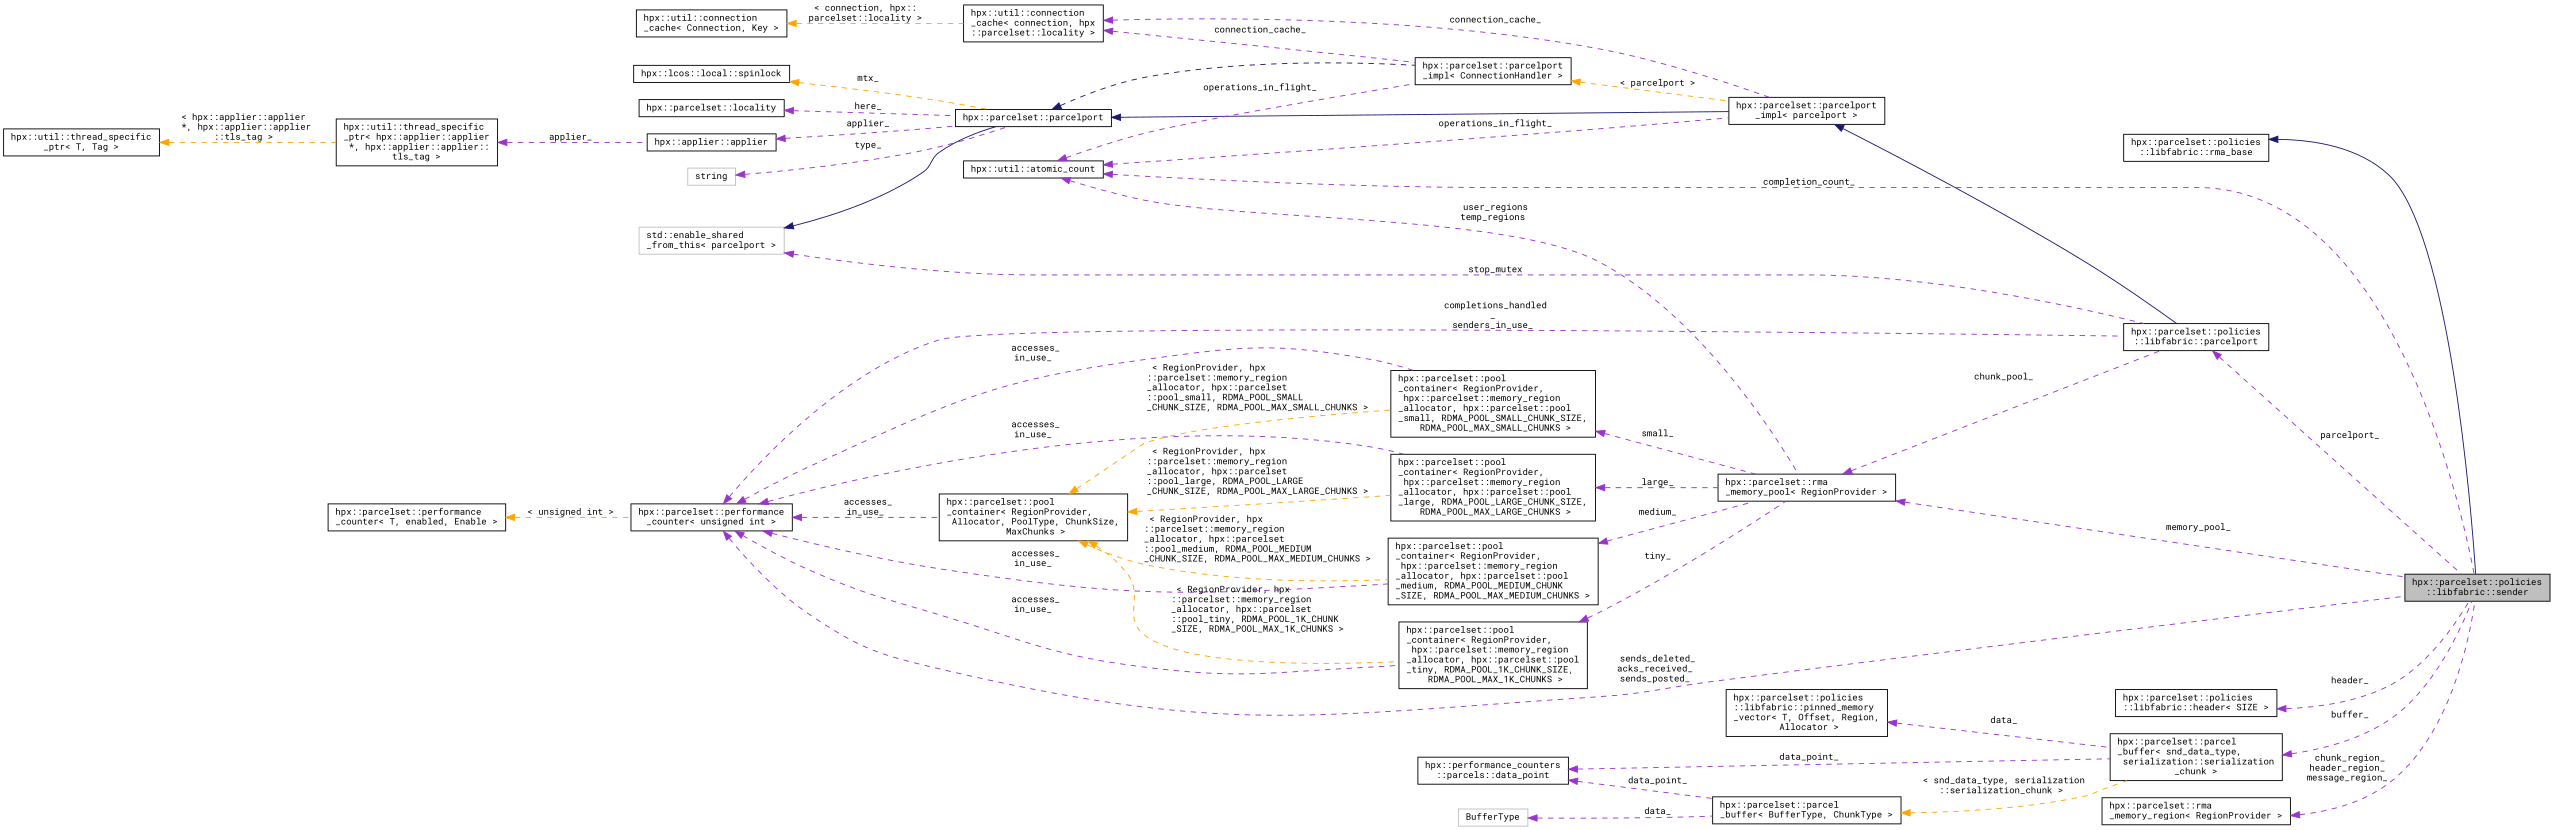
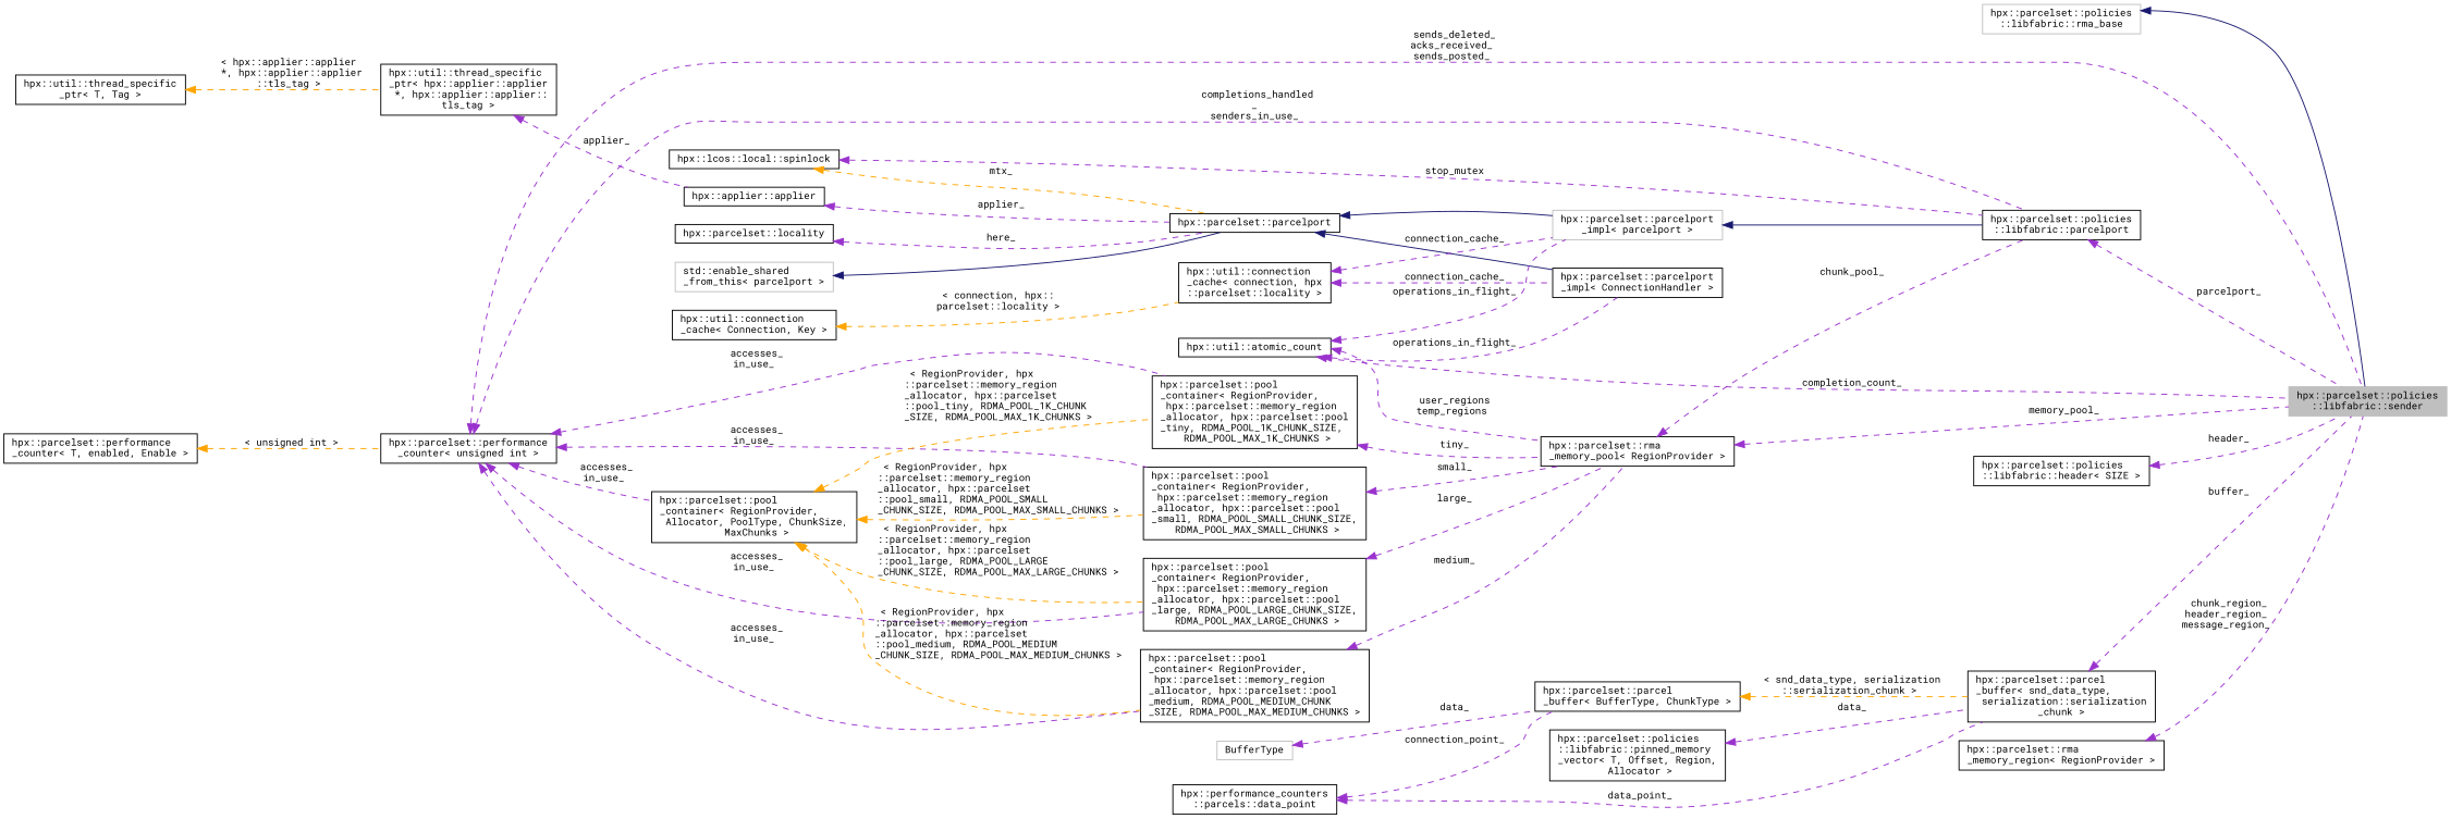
  digraph {
    fontname="Roboto Mono"
    rankdir=LR
    node [color=black fillcolor=white fontname="Roboto Mono" fontsize=10 shape=record style=filled]
    edge [color=darkorchid3 dir=back fontname="Roboto Mono" fontsize=10 labelfontname=Helvetica labelfontsize=10 style=dashed]
-   n1 [fillcolor=grey75 fontcolor=black height=0.2 label="hpx::parcelset::policies\l::libfabric::sender" width=0.4]
-   n2 [height=0.2 label="hpx::parcelset::policies\l::libfabric::rma_base" width=0.4]
+   n1 [color=grey75 fillcolor=grey75 fontcolor=black height=0.2 label="hpx::parcelset::policies\l::libfabric::sender" width=0.4]
+   n2 [color=grey75 height=0.2 label="hpx::parcelset::policies\l::libfabric::rma_base" width=0.4]
    n3 [height=0.2 label="hpx::parcelset::performance\l_counter\< unsigned int \>" width=0.4]
    n4 [height=0.2 label="hpx::parcelset::policies\l::libfabric::parcelport" width=0.4]
    n5 [height=0.2 label="hpx::parcelset::pool\l_container\< RegionProvider,\l hpx::parcelset::memory_region\l_allocator, hpx::parcelset::pool\l_tiny, RDMA_POOL_1K_CHUNK_SIZE,\l RDMA_POOL_MAX_1K_CHUNKS \>" width=0.4]
    n6 [height=0.2 label="hpx::parcelset::pool\l_container\< RegionProvider,\l Allocator, PoolType, ChunkSize,\l MaxChunks \>" width=0.4]
    n7 [height=0.2 label="hpx::parcelset::pool\l_container\< RegionProvider,\l hpx::parcelset::memory_region\l_allocator, hpx::parcelset::pool\l_small, RDMA_POOL_SMALL_CHUNK_SIZE,\l RDMA_POOL_MAX_SMALL_CHUNKS \>" width=0.4]
    n8 [height=0.2 label="hpx::parcelset::pool\l_container\< RegionProvider,\l hpx::parcelset::memory_region\l_allocator, hpx::parcelset::pool\l_large, RDMA_POOL_LARGE_CHUNK_SIZE,\l RDMA_POOL_MAX_LARGE_CHUNKS \>" width=0.4]
    n9 [height=0.2 label="hpx::parcelset::pool\l_container\< RegionProvider,\l hpx::parcelset::memory_region\l_allocator, hpx::parcelset::pool\l_medium, RDMA_POOL_MEDIUM_CHUNK\l_SIZE, RDMA_POOL_MAX_MEDIUM_CHUNKS \>" width=0.4]
    n10 [height=0.2 label="hpx::parcelset::rma\l_memory_pool\< RegionProvider \>" width=0.4]
    n11 [height=0.2 label="hpx::parcelset::performance\l_counter\< T, enabled, Enable \>" width=0.4]
    n12 [height=0.2 label="hpx::parcelset::policies\l::libfabric::header\< SIZE \>" width=0.4]
    n13 [height=0.2 label="hpx::parcelset::parcel\l_buffer\< snd_data_type,\l serialization::serialization\l_chunk \>" width=0.4]
    n14 [height=0.2 label="hpx::performance_counters\l::parcels::data_point" width=0.4]
    n15 [height=0.2 label="hpx::parcelset::parcel\l_buffer\< BufferType, ChunkType \>" width=0.4]
    n16 [height=0.2 label="hpx::parcelset::policies\l::libfabric::pinned_memory\l_vector\< T, Offset, Region,\l Allocator \>" width=0.4]
    n17 [color=grey75 height=0.2 label=BufferType width=0.4]
    n18 [height=0.2 label="hpx::parcelset::rma\l_memory_region\< RegionProvider \>" width=0.4]
-   n19 [height=0.2 label="hpx::parcelset::parcelport\l_impl\< parcelport \>" width=0.4]
+   n19 [color=grey75 height=0.2 label="hpx::parcelset::parcelport\l_impl\< parcelport \>" width=0.4]
    n20 [height=0.2 label="hpx::parcelset::parcelport" width=0.4]
    n21 [height=0.2 label="hpx::parcelset::parcelport\l_impl\< ConnectionHandler \>" width=0.4]
    n22 [color=grey75 height=0.2 label="std::enable_shared\l_from_this\< parcelport \>" width=0.4]
-   n23 [color=grey75 height=0.2 label=string width=0.4]
    n24 [height=0.2 label="hpx::lcos::local::spinlock" width=0.4]
    n25 [height=0.2 label="hpx::parcelset::locality" width=0.4]
    n26 [height=0.2 label="hpx::applier::applier" width=0.4]
    n27 [height=0.2 label="hpx::util::thread_specific\l_ptr\< hpx::applier::applier\l *, hpx::applier::applier::\ltls_tag \>" width=0.4]
    n28 [height=0.2 label="hpx::util::thread_specific\l_ptr\< T, Tag \>" width=0.4]
    n29 [height=0.2 label="hpx::util::atomic_count" width=0.4]
    n30 [height=0.2 label="hpx::util::connection\l_cache\< connection, hpx\l::parcelset::locality \>" width=0.4]
    n31 [height=0.2 label="hpx::util::connection\l_cache\< Connection, Key \>" width=0.4]
    n2 -> n1 [color=midnightblue style=solid]
    n3 -> n1 [label=" sends_deleted_\nacks_received_\nsends_posted_"]
    n3 -> n4 [label=" completions_handled\l_\nsenders_in_use_"]
    n3 -> n5 [label=" accesses_\nin_use_"]
    n3 -> n6 [label=" accesses_\nin_use_"]
    n3 -> n7 [label=" accesses_\nin_use_"]
    n3 -> n8 [label=" accesses_\nin_use_"]
    n3 -> n9 [label=" accesses_\nin_use_"]
    n4 -> n1 [label=" parcelport_"]
    n5 -> n10 [label=" tiny_"]
    n6 -> n5 [color=orange label=" \< RegionProvider, hpx\l::parcelset::memory_region\l_allocator, hpx::parcelset\l::pool_tiny, RDMA_POOL_1K_CHUNK\l_SIZE, RDMA_POOL_MAX_1K_CHUNKS \>"]
    n6 -> n7 [color=orange label=" \< RegionProvider, hpx\l::parcelset::memory_region\l_allocator, hpx::parcelset\l::pool_small, RDMA_POOL_SMALL\l_CHUNK_SIZE, RDMA_POOL_MAX_SMALL_CHUNKS \>"]
    n6 -> n8 [color=orange label=" \< RegionProvider, hpx\l::parcelset::memory_region\l_allocator, hpx::parcelset\l::pool_large, RDMA_POOL_LARGE\l_CHUNK_SIZE, RDMA_POOL_MAX_LARGE_CHUNKS \>"]
    n6 -> n9 [color=orange label=" \< RegionProvider, hpx\l::parcelset::memory_region\l_allocator, hpx::parcelset\l::pool_medium, RDMA_POOL_MEDIUM\l_CHUNK_SIZE, RDMA_POOL_MAX_MEDIUM_CHUNKS \>"]
    n7 -> n10 [label=" small_"]
    n8 -> n10 [label=" large_"]
    n9 -> n10 [label=" medium_"]
    n10 -> n1 [label=" memory_pool_"]
    n10 -> n4 [label=" chunk_pool_"]
    n11 -> n3 [color=orange label=" \< unsigned int \>"]
    n12 -> n1 [label=" header_"]
    n13 -> n1 [label=" buffer_"]
    n14 -> n13 [label=" data_point_"]
-   n14 -> n15 [label=" data_point_"]
+   n14 -> n15 [label=" connection_point_"]
    n15 -> n13 [color=orange label=" \< snd_data_type, serialization\l::serialization_chunk \>"]
    n16 -> n13 [label=" data_"]
    n17 -> n15 [label=" data_"]
    n18 -> n1 [label=" chunk_region_\nheader_region_\nmessage_region_"]
    n19 -> n4 [color=midnightblue style=solid]
    n20 -> n19 [color=midnightblue style=solid]
-   n20 -> n21 [color=midnightblue]
-   n21 -> n19 [color=orange label=" \< parcelport \>"]
+   n20 -> n21 [color=midnightblue style=solid]
    n22 -> n20 [color=midnightblue style=solid]
-   n23 -> n20 [label=" type_"]
-   n22 -> n4 [label=" stop_mutex"]
+   n24 -> n4 [label=" stop_mutex"]
    n24 -> n20 [color=orange label=" mtx_"]
    n25 -> n20 [label=" here_"]
    n26 -> n20 [label=" applier_"]
    n27 -> n26 [label=" applier_"]
    n28 -> n27 [color=orange label=" \< hpx::applier::applier\l *, hpx::applier::applier\l::tls_tag \>"]
    n29 -> n1 [label=" completion_count_"]
    n29 -> n10 [label=" user_regions\ntemp_regions"]
    n29 -> n19 [label=" operations_in_flight_"]
    n29 -> n21 [label=" operations_in_flight_"]
    n30 -> n19 [label=" connection_cache_"]
    n30 -> n21 [label=" connection_cache_"]
    n31 -> n30 [color=orange label=" \< connection, hpx::\lparcelset::locality \>"]
  }
